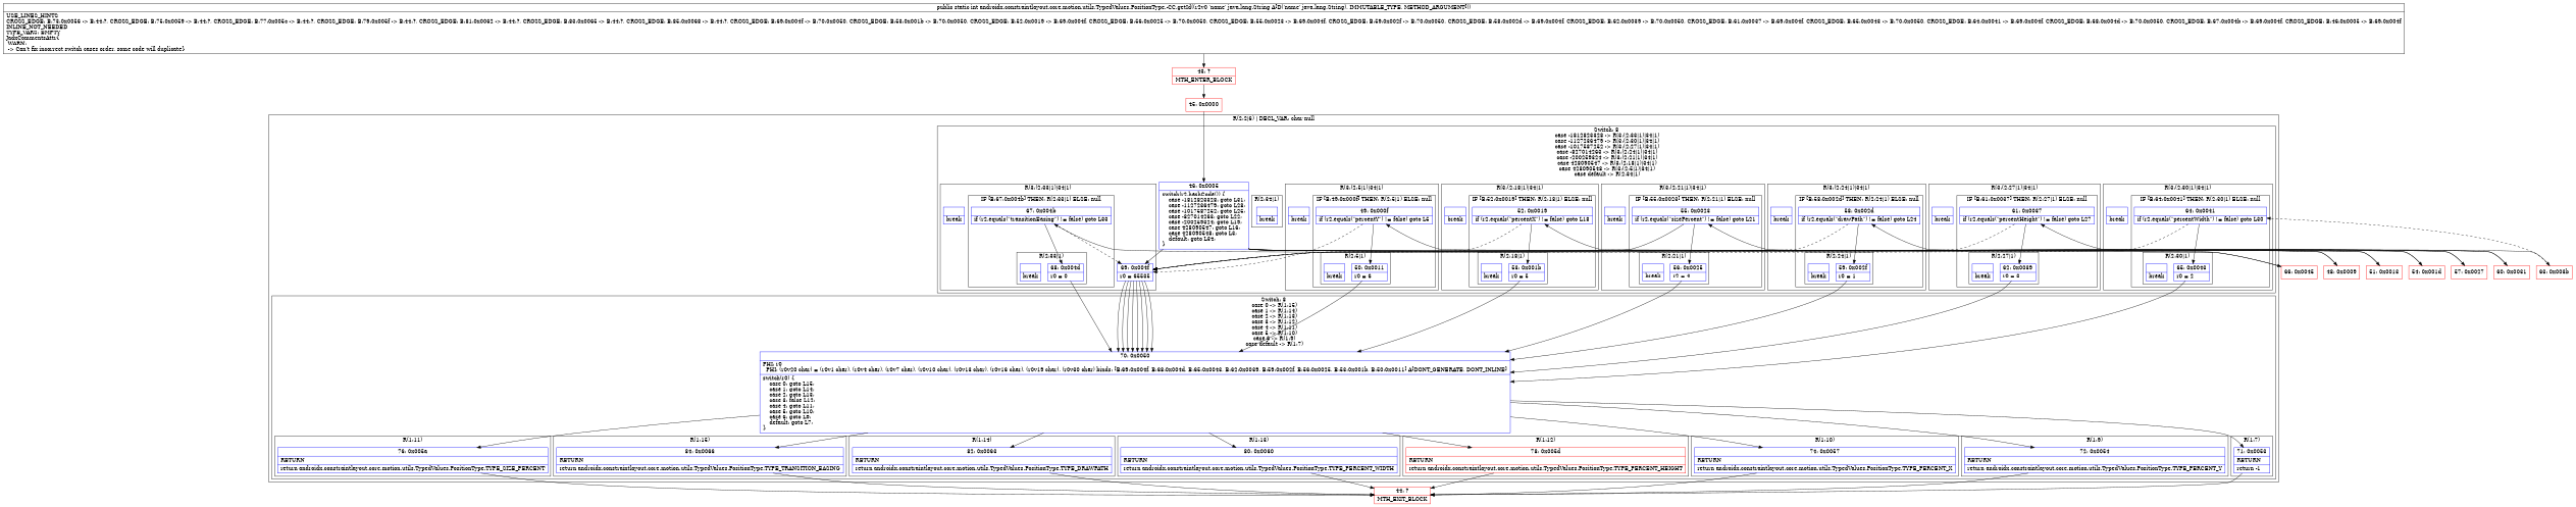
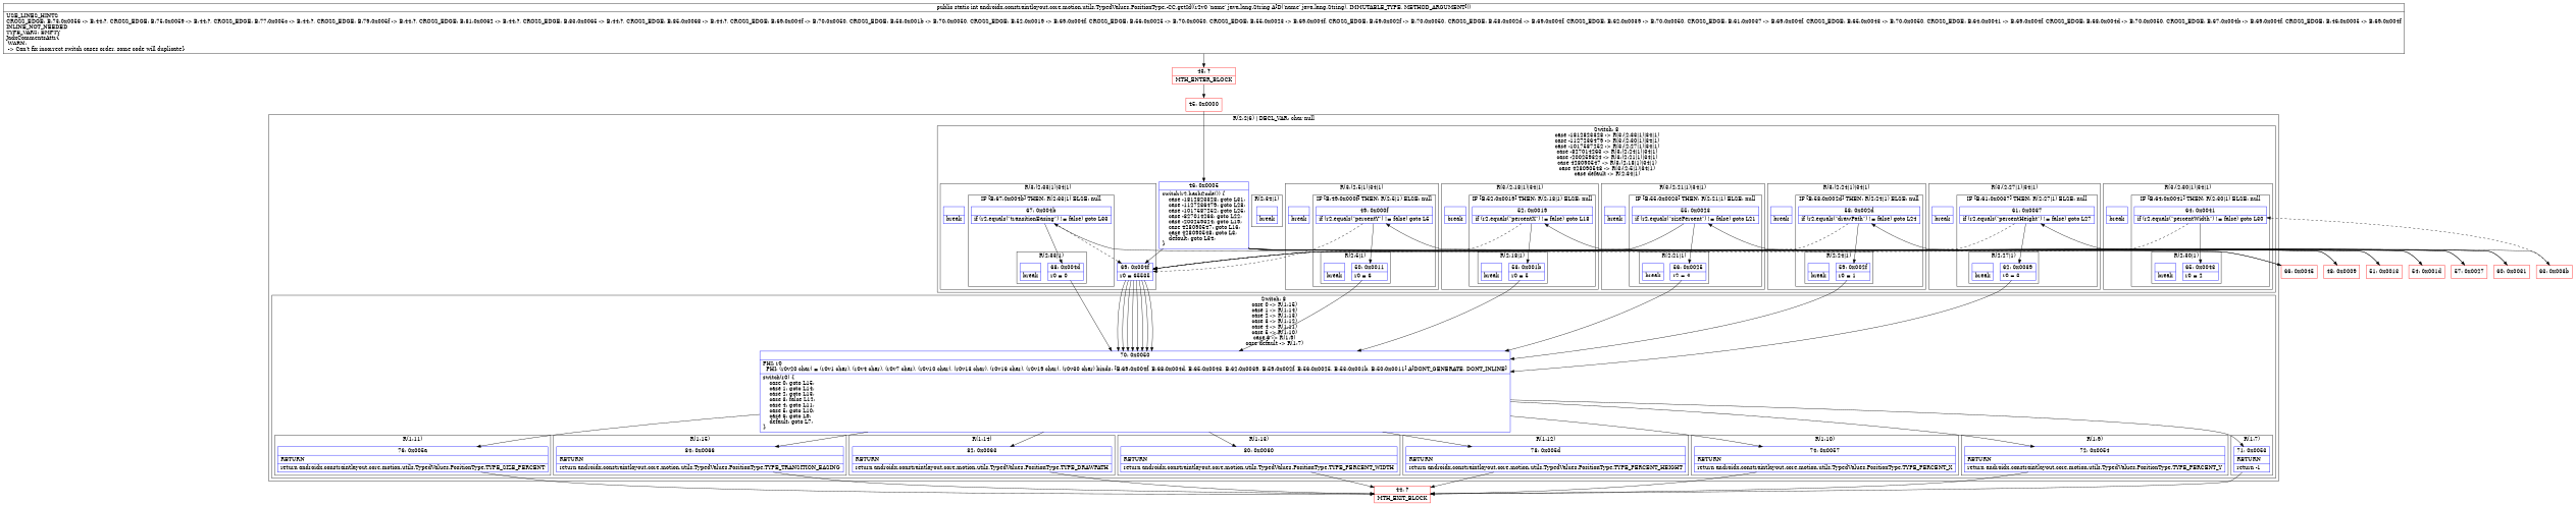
  digraph {
    node [color=blue shape=record]
    n1 [label="{68\:\ 0x004d|r0 = 0\l}"]
    n2 [label="{|break\l}"]
    n3 [label="{67\:\ 0x004b|if (r2.equals(\"transitionEasing\") != false) goto L33\l}"]
    n4 [label="{69\:\ 0x004f|r0 = 65535\l}"]
    n5 [label="{|break\l}"]
    n6 [label="{65\:\ 0x0043|r0 = 2\l}"]
    n7 [label="{|break\l}"]
    n8 [label="{64\:\ 0x0041|if (r2.equals(\"percentWidth\") != false) goto L30\l}"]
    n9 [label="{|break\l}"]
    n10 [label="{62\:\ 0x0039|r0 = 3\l}"]
    n11 [label="{|break\l}"]
    n12 [label="{61\:\ 0x0037|if (r2.equals(\"percentHeight\") != false) goto L27\l}"]
    n13 [label="{|break\l}"]
    n14 [label="{59\:\ 0x002f|r0 = 1\l}"]
    n15 [label="{|break\l}"]
    n16 [label="{58\:\ 0x002d|if (r2.equals(\"drawPath\") != false) goto L24\l}"]
    n17 [label="{|break\l}"]
    n18 [label="{56\:\ 0x0025|r2 = 4\l}"]
    n19 [label="{|break\l}"]
    n20 [label="{55\:\ 0x0023|if (r2.equals(\"sizePercent\") != false) goto L21\l}"]
    n21 [label="{|break\l}"]
    n22 [label="{53\:\ 0x001b|r0 = 5\l}"]
    n23 [label="{|break\l}"]
    n24 [label="{52\:\ 0x0019|if (r2.equals(\"percentX\") != false) goto L18\l}"]
    n25 [label="{|break\l}"]
    n26 [label="{50\:\ 0x0011|r0 = 6\l}"]
    n27 [label="{|break\l}"]
    n28 [label="{49\:\ 0x000f|if (r2.equals(\"percentY\") != false) goto L5\l}"]
    n29 [label="{|break\l}"]
    n30 [label="{|break\l}"]
    n31 [label="{46\:\ 0x0005|switch(r2.hashCode()) \{\l    case \-1812823328: goto L31;\l    case \-1127236479: goto L28;\l    case \-1017587252: goto L25;\l    case \-827014263: goto L22;\l    case \-200259324: goto L19;\l    case 428090547: goto L16;\l    case 428090548: goto L3;\l    default: goto L34;\l\}\l}"]
    n32 [label="{76\:\ 0x005a|RETURN\l|return androidx.constraintlayout.core.motion.utils.TypedValues.PositionType.TYPE_SIZE_PERCENT\l}"]
    n33 [label="{84\:\ 0x0066|RETURN\l|return androidx.constraintlayout.core.motion.utils.TypedValues.PositionType.TYPE_TRANSITION_EASING\l}"]
    n34 [label="{82\:\ 0x0063|RETURN\l|return androidx.constraintlayout.core.motion.utils.TypedValues.PositionType.TYPE_DRAWPATH\l}"]
    n35 [label="{80\:\ 0x0060|RETURN\l|return androidx.constraintlayout.core.motion.utils.TypedValues.PositionType.TYPE_PERCENT_WIDTH\l}"]
-   n36 [color=red label="{78\:\ 0x005d|RETURN\l|return androidx.constraintlayout.core.motion.utils.TypedValues.PositionType.TYPE_PERCENT_HEIGHT\l}"]
+   n36 [label="{78\:\ 0x005d|RETURN\l|return androidx.constraintlayout.core.motion.utils.TypedValues.PositionType.TYPE_PERCENT_HEIGHT\l}"]
    n37 [label="{74\:\ 0x0057|RETURN\l|return androidx.constraintlayout.core.motion.utils.TypedValues.PositionType.TYPE_PERCENT_X\l}"]
    n38 [label="{72\:\ 0x0054|RETURN\l|return androidx.constraintlayout.core.motion.utils.TypedValues.PositionType.TYPE_PERCENT_Y\l}"]
    n39 [label="{71\:\ 0x0053|RETURN\l|return \-1\l}"]
    n40 [label="{70\:\ 0x0050|PHI: r0 \l  PHI: (r0v20 char) = (r0v1 char), (r0v4 char), (r0v7 char), (r0v10 char), (r0v13 char), (r0v16 char), (r0v19 char), (r0v30 char) binds: [B:69:0x004f, B:68:0x004d, B:65:0x0043, B:62:0x0039, B:59:0x002f, B:56:0x0025, B:53:0x001b, B:50:0x0011] A[DONT_GENERATE, DONT_INLINE]\l|switch(r0) \{\l    case 0: goto L15;\l    case 1: goto L14;\l    case 2: goto L13;\l    case 3: false L12;\l    case 4: goto L11;\l    case 5: goto L10;\l    case 6: goto L9;\l    default: goto L7;\l\}\l}"]
    n41 [color=red label="{48\:\ 0x0009}"]
    n42 [color=red label="{51\:\ 0x0013}"]
    n43 [color=red label="{54\:\ 0x001d}"]
    n44 [color=red label="{57\:\ 0x0027}"]
    n45 [color=red label="{60\:\ 0x0031}"]
    n46 [color=red label="{63\:\ 0x003b}"]
    n47 [color=red label="{66\:\ 0x0045}"]
    n48 [color=red label="{44\:\ ?|MTH_EXIT_BLOCK\l}"]
    n49 [color=red label="{43\:\ ?|MTH_ENTER_BLOCK\l}"]
    n50 [color=red label="{45\:\ 0x0000}"]
    n51 [label="{public static int androidx.constraintlayout.core.motion.utils.TypedValues.PositionType.\-CC.getId((r2v0 'name' java.lang.String A[D('name' java.lang.String), IMMUTABLE_TYPE, METHOD_ARGUMENT]))  | USE_LINES_HINTS\lCROSS_EDGE: B:73:0x0056 \-\> B:44:?, CROSS_EDGE: B:75:0x0059 \-\> B:44:?, CROSS_EDGE: B:77:0x005c \-\> B:44:?, CROSS_EDGE: B:79:0x005f \-\> B:44:?, CROSS_EDGE: B:81:0x0062 \-\> B:44:?, CROSS_EDGE: B:83:0x0065 \-\> B:44:?, CROSS_EDGE: B:85:0x0068 \-\> B:44:?, CROSS_EDGE: B:69:0x004f \-\> B:70:0x0050, CROSS_EDGE: B:53:0x001b \-\> B:70:0x0050, CROSS_EDGE: B:52:0x0019 \-\> B:69:0x004f, CROSS_EDGE: B:56:0x0025 \-\> B:70:0x0050, CROSS_EDGE: B:55:0x0023 \-\> B:69:0x004f, CROSS_EDGE: B:59:0x002f \-\> B:70:0x0050, CROSS_EDGE: B:58:0x002d \-\> B:69:0x004f, CROSS_EDGE: B:62:0x0039 \-\> B:70:0x0050, CROSS_EDGE: B:61:0x0037 \-\> B:69:0x004f, CROSS_EDGE: B:65:0x0043 \-\> B:70:0x0050, CROSS_EDGE: B:64:0x0041 \-\> B:69:0x004f, CROSS_EDGE: B:68:0x004d \-\> B:70:0x0050, CROSS_EDGE: B:67:0x004b \-\> B:69:0x004f, CROSS_EDGE: B:46:0x0005 \-\> B:69:0x004f\lINLINE_NOT_NEEDED\lTYPE_VARS: EMPTY\lJadxCommentsAttr\{\l WARN: \l \-\> Can't fix incorrect switch cases order, some code will duplicate\}\l}" color=""]
    subgraph cluster_1 {
      label="R(2:2|6) | DECL_VAR: char null\l"
      subgraph cluster_2 {
        label="Switch: 8\n case -1812823328 -> R(3:(2:33|1)|34|1)\n case -1127236479 -> R(3:(2:30|1)|34|1)\n case -1017587252 -> R(3:(2:27|1)|34|1)\n case -827014263 -> R(3:(2:24|1)|34|1)\n case -200259324 -> R(3:(2:21|1)|34|1)\n case 428090547 -> R(3:(2:18|1)|34|1)\n case 428090548 -> R(3:(2:5|1)|34|1)\n case default -> R(2:34|1)"
        n31
        subgraph cluster_3 {
          label="R(3:(2:33|1)|34|1)"
          n4
          n5
          subgraph cluster_4 {
            label="IF [B:67:0x004b] THEN: R(2:33|1) ELSE: null"
            n3
            subgraph cluster_5 {
              label="R(2:33|1)"
              n1
              n2
            }
          }
        }
        subgraph cluster_6 {
          label="R(3:(2:30|1)|34|1)"
          n9
          subgraph cluster_7 {
            label="IF [B:64:0x0041] THEN: R(2:30|1) ELSE: null"
            n8
            subgraph cluster_8 {
              label="R(2:30|1)"
              n6
              n7
            }
          }
        }
        subgraph cluster_9 {
          label="R(3:(2:27|1)|34|1)"
          n13
          subgraph cluster_10 {
            label="IF [B:61:0x0037] THEN: R(2:27|1) ELSE: null"
            n12
            subgraph cluster_11 {
              label="R(2:27|1)"
              n10
              n11
            }
          }
        }
        subgraph cluster_12 {
          label="R(3:(2:24|1)|34|1)"
          n17
          subgraph cluster_13 {
            label="IF [B:58:0x002d] THEN: R(2:24|1) ELSE: null"
            n16
            subgraph cluster_14 {
              label="R(2:24|1)"
              n14
              n15
            }
          }
        }
        subgraph cluster_15 {
          label="R(3:(2:21|1)|34|1)"
          n21
          subgraph cluster_16 {
            label="IF [B:55:0x0023] THEN: R(2:21|1) ELSE: null"
            n20
            subgraph cluster_17 {
              label="R(2:21|1)"
              n18
              n19
            }
          }
        }
        subgraph cluster_18 {
          label="R(3:(2:18|1)|34|1)"
          n25
          subgraph cluster_19 {
            label="IF [B:52:0x0019] THEN: R(2:18|1) ELSE: null"
            n24
            subgraph cluster_20 {
              label="R(2:18|1)"
              n22
              n23
            }
          }
        }
        subgraph cluster_21 {
          label="R(3:(2:5|1)|34|1)"
          n29
          subgraph cluster_22 {
            label="IF [B:49:0x000f] THEN: R(2:5|1) ELSE: null"
            n28
            subgraph cluster_23 {
              label="R(2:5|1)"
              n26
              n27
            }
          }
        }
        subgraph cluster_24 {
          label="R(2:34|1)"
          n30
        }
      }
      subgraph cluster_25 {
        label="Switch: 8\n case 0 -> R(1:15)\n case 1 -> R(1:14)\n case 2 -> R(1:13)\n case 3 -> R(1:12)\n case 4 -> R(1:11)\n case 5 -> R(1:10)\n case 6 -> R(1:9)\n case default -> R(1:7)"
        n40
        subgraph cluster_26 {
          label="R(1:11)"
          n32
        }
        subgraph cluster_27 {
          label="R(1:15)"
          n33
        }
        subgraph cluster_28 {
          label="R(1:14)"
          n34
        }
        subgraph cluster_29 {
          label="R(1:13)"
          n35
        }
        subgraph cluster_30 {
          label="R(1:12)"
          n36
        }
        subgraph cluster_31 {
          label="R(1:10)"
          n37
        }
        subgraph cluster_32 {
          label="R(1:9)"
          n38
        }
        subgraph cluster_33 {
          label="R(1:7)"
          n39
        }
      }
    }
    n1 -> n40
    n3 -> n1
    n3 -> n4 [style=dashed]
    n4 -> n40
    n4 -> n40
    n4 -> n40
    n4 -> n40
    n4 -> n40
    n4 -> n40
    n4 -> n40
    n4 -> n40
-   n6 -> n40
    n8 -> n4 [style=dashed]
    n8 -> n6
    n10 -> n40
    n12 -> n4 [style=dashed]
    n12 -> n10
    n14 -> n40
    n16 -> n4 [style=dashed]
    n16 -> n14
    n18 -> n40
    n20 -> n4 [style=solid]
    n20 -> n18
    n22 -> n40
    n24 -> n4 [style=dashed]
    n24 -> n22
    n26 -> n40
    n28 -> n4 [style=dashed]
    n28 -> n26
    n31 -> n4
    n31 -> n41
    n31 -> n42
    n31 -> n43
    n31 -> n44
    n31 -> n45
    n31 -> n46
    n31 -> n47
    n32 -> n48
    n33 -> n48
    n34 -> n48
    n35 -> n48
    n36 -> n48
    n37 -> n48
    n38 -> n48
    n39 -> n48
    n40 -> n32
    n40 -> n33
    n40 -> n34
    n40 -> n35
    n40 -> n36
    n40 -> n37
    n40 -> n38
    n40 -> n39
    n41 -> n28
    n42 -> n24
    n43 -> n20
    n44 -> n16
    n45 -> n12
    n46 -> n8 [style=dashed]
    n47 -> n3
    n49 -> n50
    n50 -> n31
    n51 -> n49
  }
